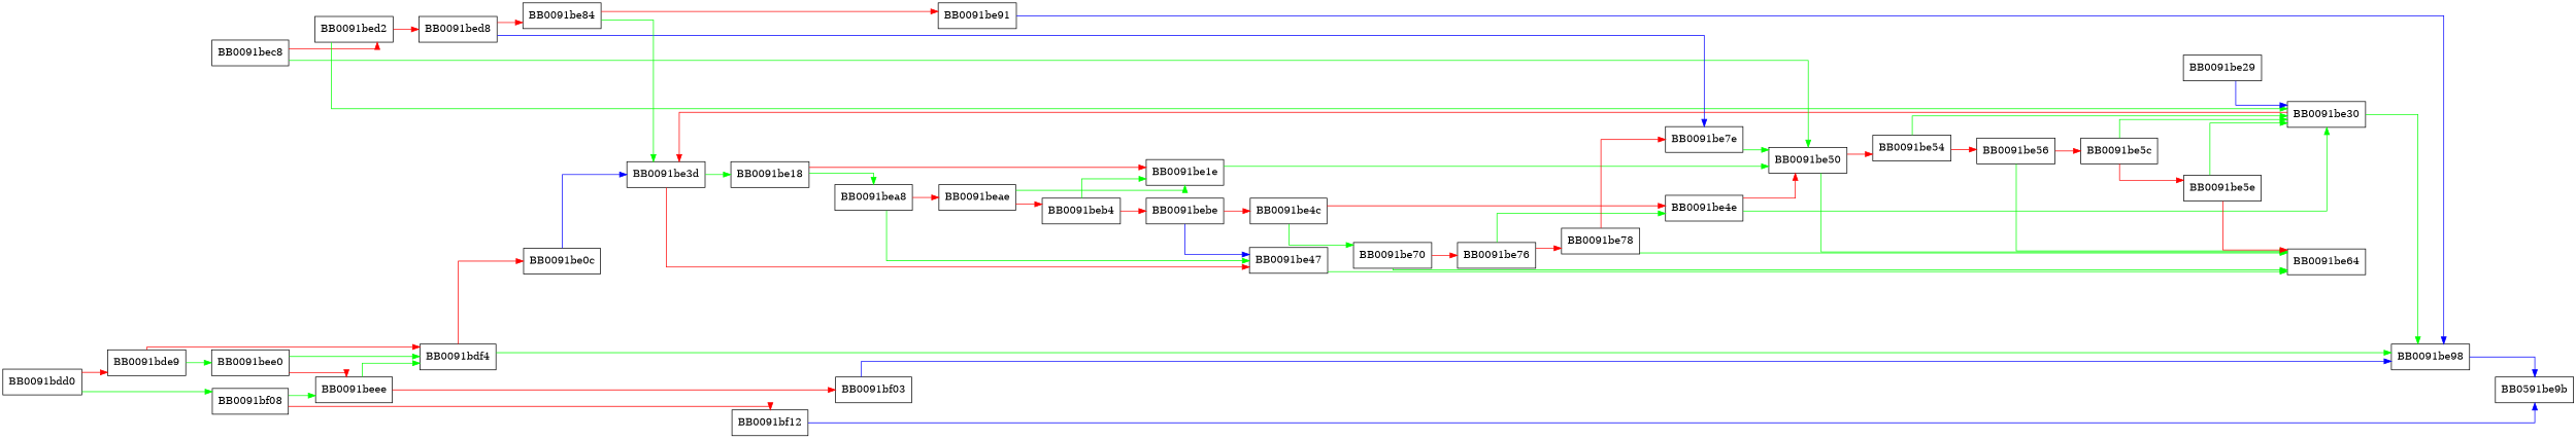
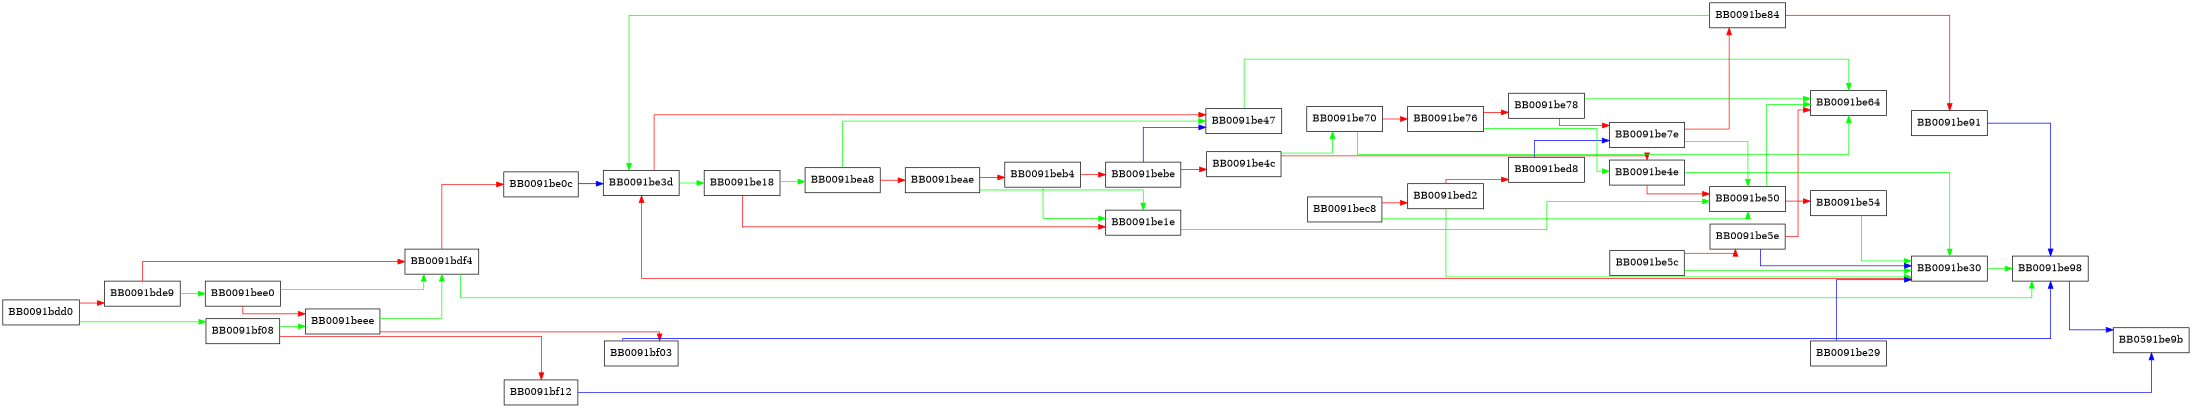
  digraph {
    rankdir=LR
    splines=ortho
    node [shape=box]
    edge [color=green]
    BB0091bdd0
    BB0091bf08
    BB0091bde9
    BB0091beee
    BB0091bf12
    BB0091bee0
    BB0091bdf4
    BB0091bf03
    n9 [label=BB0591be9b]
    BB0091be98
    BB0091be0c
    BB0091be3d
    BB0091be18
    BB0091be47
    BB0091bea8
    BB0091be1e
    BB0091be64
    BB0091beae
    BB0091be50
    BB0091beb4
    BB0091be54
    BB0091be30
-   BB0091be56
    BB0091bec8
    BB0091bed2
    BB0091be29
    BB0091bed8
    BB0091be4c
    BB0091be70
    BB0091be4e
    BB0091be76
    BB0091be78
    BB0091be5c
    BB0091be5e
    BB0091be7e
    BB0091be84
    BB0091be91
    BB0091bebe
    BB0091bdd0 -> BB0091bf08
    BB0091bdd0 -> BB0091bde9 [color=red]
    BB0091bf08 -> BB0091beee
    BB0091bf08 -> BB0091bf12 [color=red]
    BB0091bde9 -> BB0091bee0
    BB0091bde9 -> BB0091bdf4 [color=red]
    BB0091beee -> BB0091bdf4
    BB0091beee -> BB0091bf03 [color=red]
    BB0091bf12 -> n9 [color=blue]
    BB0091bee0 -> BB0091beee [color=red]
    BB0091bee0 -> BB0091bdf4
    BB0091bdf4 -> BB0091be98
    BB0091bdf4 -> BB0091be0c [color=red]
    BB0091bf03 -> BB0091be98 [color=blue]
    BB0091be98 -> n9 [color=blue]
    BB0091be0c -> BB0091be3d [color=blue]
    BB0091be3d -> BB0091be18
    BB0091be3d -> BB0091be47 [color=red]
    BB0091be18 -> BB0091bea8
    BB0091be18 -> BB0091be1e [color=red]
    BB0091be47 -> BB0091be64
    BB0091bea8 -> BB0091be47
    BB0091bea8 -> BB0091beae [color=red]
    BB0091be1e -> BB0091be50
    BB0091beae -> BB0091be1e
    BB0091beae -> BB0091beb4 [color=red]
    BB0091be50 -> BB0091be64
    BB0091be50 -> BB0091be54 [color=red]
    BB0091beb4 -> BB0091be1e
    BB0091beb4 -> BB0091bebe [color=red]
    BB0091be54 -> BB0091be30
-   BB0091be54 -> BB0091be56 [color=red]
    BB0091be30 -> BB0091be98
    BB0091be30 -> BB0091be3d [color=red]
-   BB0091be56 -> BB0091be64
-   BB0091be56 -> BB0091be5c [color=red]
    BB0091bec8 -> BB0091be50
    BB0091bec8 -> BB0091bed2 [color=red]
    BB0091bed2 -> BB0091be30
    BB0091bed2 -> BB0091bed8 [color=red]
    BB0091be29 -> BB0091be30 [color=blue]
    BB0091bed8 -> BB0091be7e [color=blue]
    BB0091be4c -> BB0091be70
    BB0091be4c -> BB0091be4e [color=red]
    BB0091be70 -> BB0091be64
    BB0091be70 -> BB0091be76 [color=red]
    BB0091be4e -> BB0091be50 [color=red]
    BB0091be4e -> BB0091be30
    BB0091be76 -> BB0091be4e
    BB0091be76 -> BB0091be78 [color=red]
    BB0091be78 -> BB0091be64
    BB0091be78 -> BB0091be7e [color=red]
    BB0091be5c -> BB0091be30
    BB0091be5c -> BB0091be5e [color=red]
    BB0091be5e -> BB0091be64 [color=red]
-   BB0091be5e -> BB0091be30
+   BB0091be5e -> BB0091be30 [color=blue]
    BB0091be7e -> BB0091be50
-   BB0091bed8 -> BB0091be84 [color=red]
+   BB0091be7e -> BB0091be84 [color=red]
    BB0091be84 -> BB0091be3d
    BB0091be84 -> BB0091be91 [color=red]
    BB0091be91 -> BB0091be98 [color=blue]
    BB0091bebe -> BB0091be47 [color=blue]
    BB0091bebe -> BB0091be4c [color=red]
  }
